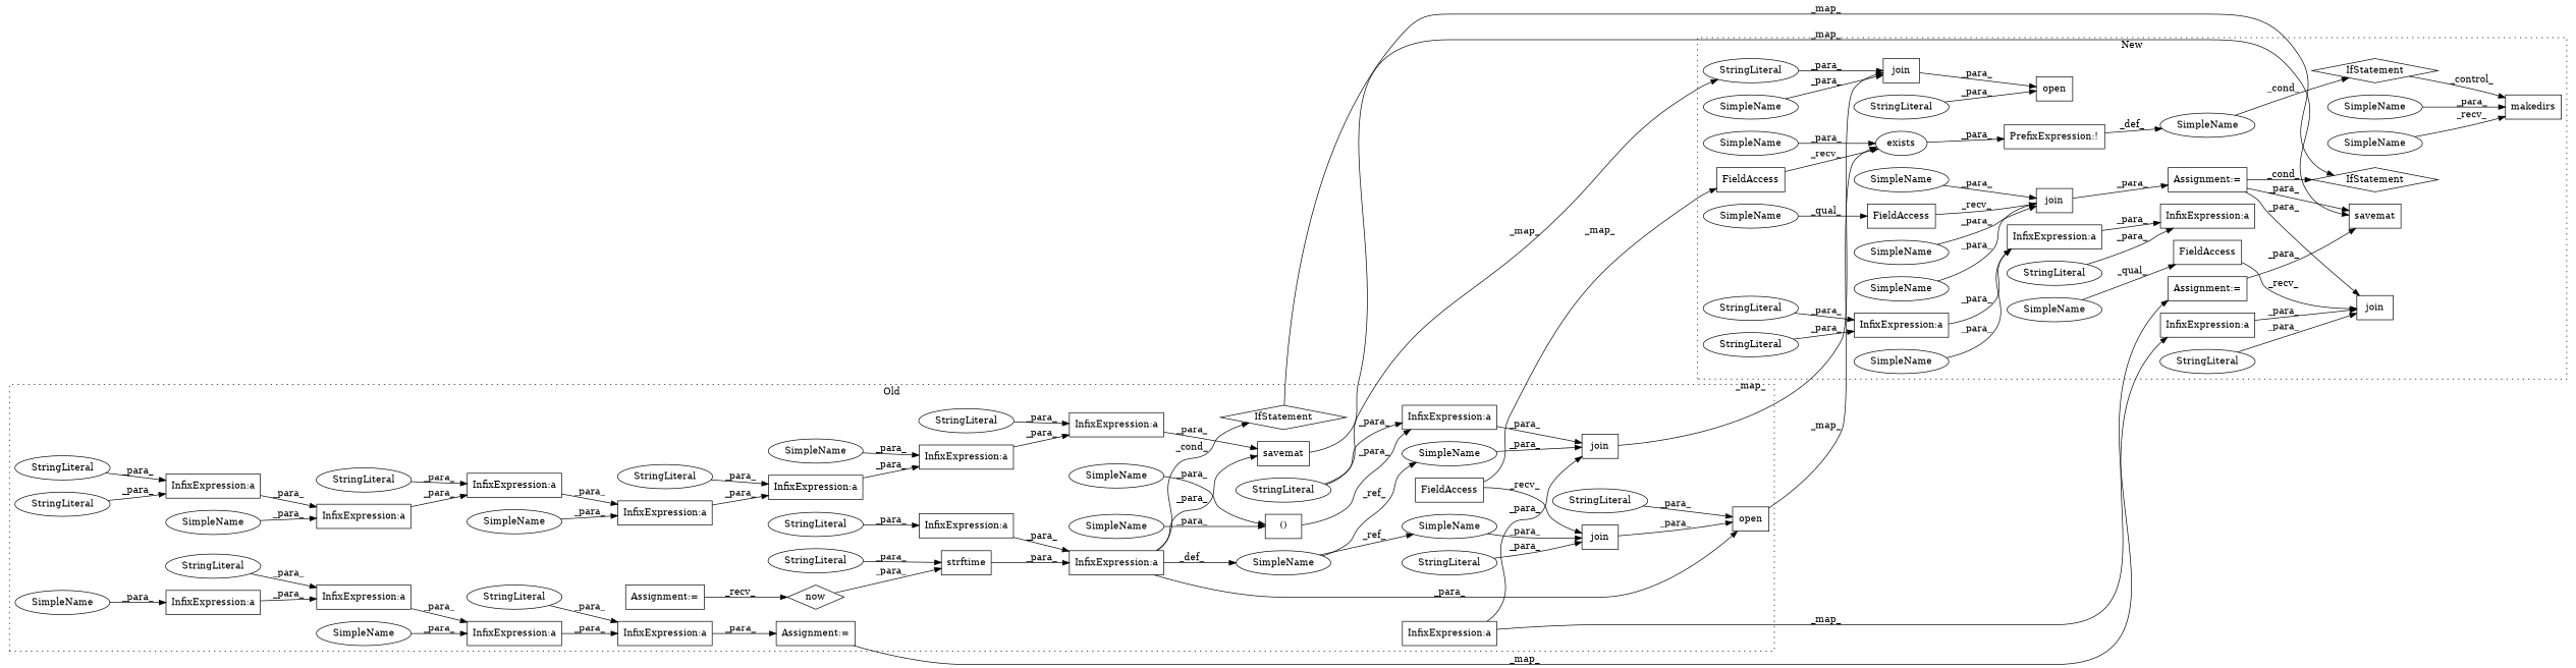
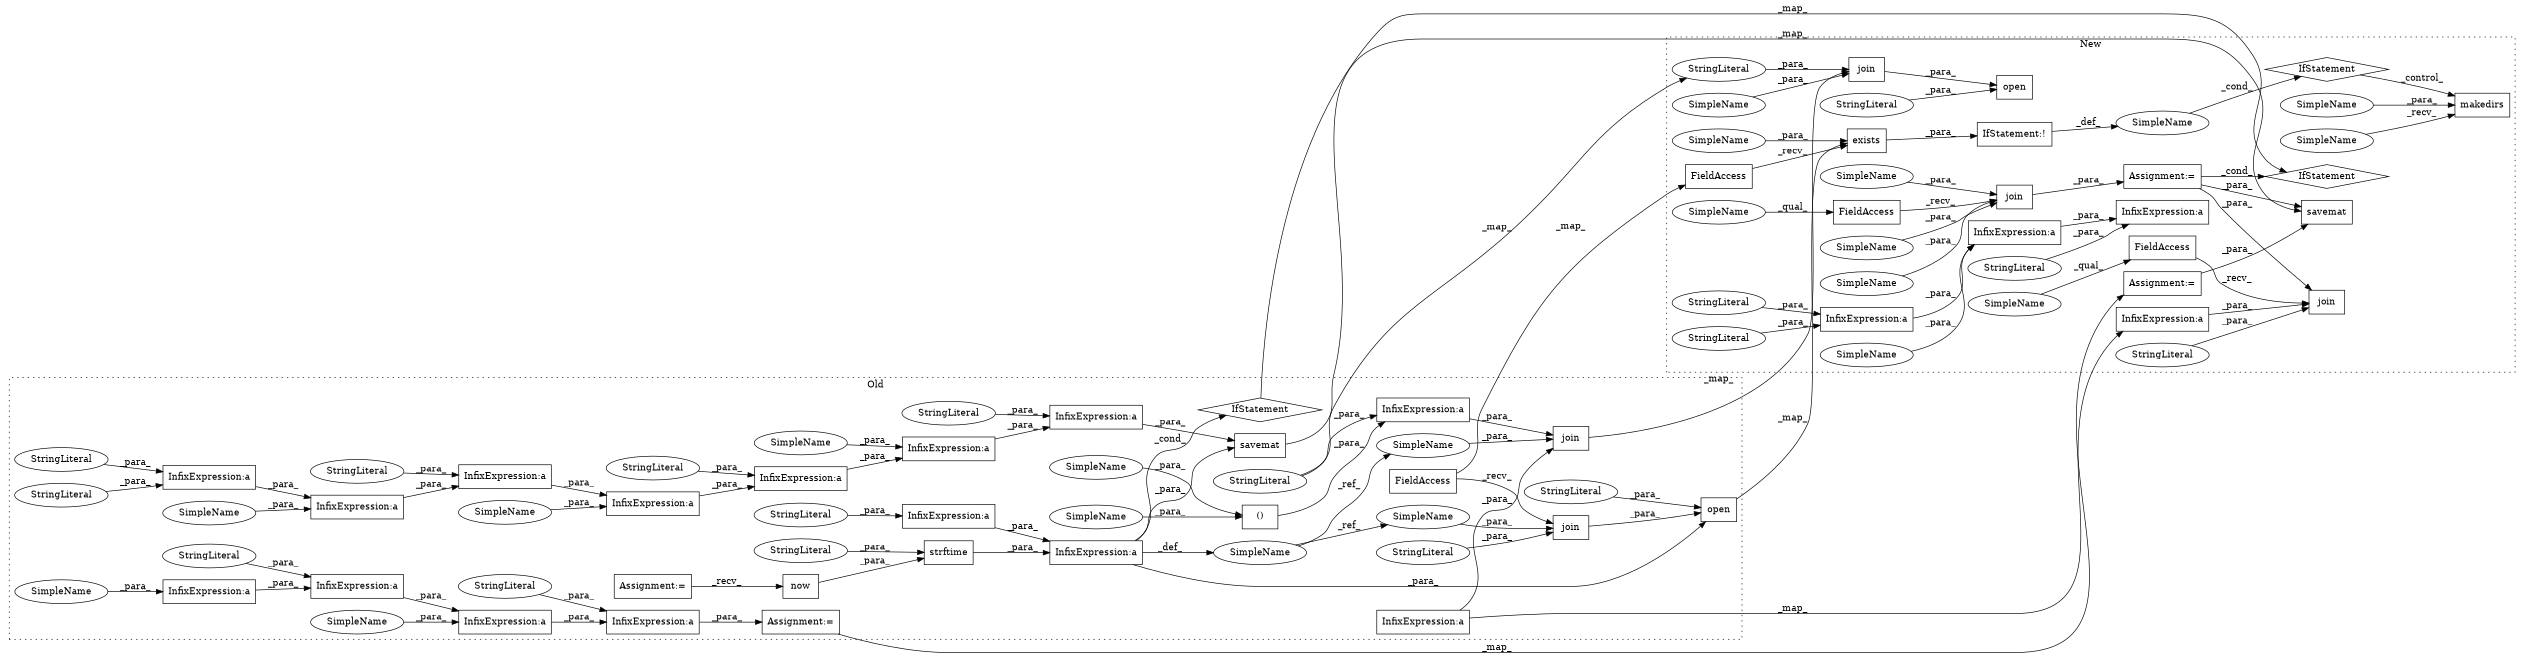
  digraph {
    rankdir=LR
    node [a=42 l=3 s=4874 shape=box]
    n1 [a=32 l="8,1" label=savemat s="5144,5214"]
    n2 [a=27 label="InfixExpression:a" s=5081]
    n3 [a=27 label="InfixExpression:a" s=3300]
    n4 [a=27 label="InfixExpression:a" s=5063]
    n5 [a=27 label="InfixExpression:a" s=5102]
    n6 [a=27 label="InfixExpression:a" s=5095]
    n7 [a=27 label="InfixExpression:a" s=5117]
    n8 [a=27 label="InfixExpression:a" s=5088]
    n9 [a=27 label="InfixExpression:a" s=3293]
    n10 [a=27 label="InfixExpression:a" s=5070]
    n11 [a=27 label="InfixExpression:a" s=5290]
    n12 [a=106 l=23 label="()"]
    n13 [a=27 l=10 label="InfixExpression:a" s=4864]
    n14 [a=27 label="InfixExpression:a" s=5305]
    n15 [a=27 label="InfixExpression:a" s=5276]
    n16 [a=27 label="InfixExpression:a" s=5283]
    n17 [a=25 l="4,2" label=IfStatement s="3350,3379" shape=diamond]
    n18 [a=32 l="9,1" label=strftime s="3318,3342"]
    n19 [a=27 label="InfixExpression:a" s=4909]
-   n20 [a=32 l=5 label=now s=3312 shape=diamond]
+   n20 [a=32 l=5 label=now s=3312]
    n21 [a=32 l="5,1" label=join s="3546,3573"]
    n22 [a=32 l="5,1" label=open s="3533,3578"]
    n23 [a=32 l="5,1" label=join s="4833,4923"]
    n24 [l=8 label=SimpleName s=3229 shape=ellipse]
    n25 [a=45 l=11 label=StringLiteral s=5052 shape=ellipse]
    n26 [a=45 l=17 label=StringLiteral s=4847 shape=ellipse]
    n27 [a=7 l=8 label="Assignment:=" s=697]
    n28 [a=45 label=StringLiteral s=3575 shape=ellipse]
    n29 [a=45 l=13 label=StringLiteral s=3560 shape=ellipse]
    n30 [a=45 label=StringLiteral s=5286 shape=ellipse]
    n31 [a=45 label=StringLiteral s=3296 shape=ellipse]
    n32 [a=45 label=StringLiteral s=5066 shape=ellipse]
    n33 [a=45 l=6 label=StringLiteral s=5308 shape=ellipse]
    n34 [a=45 label=StringLiteral s=5098 shape=ellipse]
    n35 [a=45 l=6 label=StringLiteral s=5120 shape=ellipse]
    n36 [a=45 l=15 label=StringLiteral s=3327 shape=ellipse]
    n37 [a=45 label=StringLiteral s=5084 shape=ellipse]
    n38 [a=7 l=1 label="Assignment:=" s=5232]
    n39 [a=22 l=7 label=FieldAccess s=3538]
    n40 [l=7 label=SimpleName shape=ellipse]
    n41 [l=7 label=SimpleName s=5073 shape=ellipse]
    n42 [label=SimpleName s=5279 shape=ellipse]
    n43 [label=SimpleName s=5091 shape=ellipse]
    n44 [label=SimpleName s=4894 shape=ellipse]
    n45 [l=11 label=SimpleName s=5105 shape=ellipse]
    n46 [l=11 label=SimpleName s=5293 shape=ellipse]
    n47 [l=8 label=SimpleName s=4838 shape=ellipse]
    n48 [l=8 label=SimpleName s=3551 shape=ellipse]
    n49 [a=32 l="8,1" label=savemat s="5165,5235"]
    n50 [a=27 label="InfixExpression:a" s=5279]
    n51 [a=27 label="InfixExpression:a" s=5301]
    n52 [a=27 label="InfixExpression:a" s=5286]
    n53 [a=25 l="4,2" label=IfStatement s="3976,4005" shape=diamond]
    n54 [a=27 label="InfixExpression:a" s=4966]
    n55 [a=32 l="5,1" label=join s="4930,4980"]
    n56 [a=22 l=7 label=FieldAccess s=4922]
    n57 [a=32 l="9,1" label=makedirs s="3345,3367"]
-   n58 [a=38 l=1 label="PrefixExpression:!" s=3302]
-   n59 [a=32 l="7,1" label=exists s="3311,3331" shape=ellipse]
+   n58 [a=38 l=1 label="IfStatement:!" s=3302]
+   n59 [a=32 l="7,1" label=exists s="3311,3331"]
    n60 [a=22 l=7 label=FieldAccess s=3929]
    n61 [label=SimpleName shape=ellipse l="" s=""]
    n62 [a=25 l="4,2" label=IfStatement s="3298,3332" shape=diamond]
    n63 [a=32 l="5,1" label=join s="3504,3536"]
    n64 [a=45 l=13 label=StringLiteral s=3523 shape=ellipse]
    n65 [a=32 l="5,1" label=join s="3937,3967"]
    n66 [a=45 l=11 label=StringLiteral s=4944 shape=ellipse]
    n67 [a=45 l=6 label=StringLiteral s=5304 shape=ellipse]
    n68 [a=45 l=22 label=StringLiteral s=5257 shape=ellipse]
    n69 [a=45 label=StringLiteral s=5282 shape=ellipse]
    n70 [a=7 l=1 label="Assignment:=" s=3928]
    n71 [a=32 l="5,1" label=open s="3491,3541"]
    n72 [a=45 label=StringLiteral s=3538 shape=ellipse]
    n73 [a=7 l=1 label="Assignment:=" s=5101]
    n74 [a=22 l=7 label=FieldAccess s=3303]
    n75 [l=13 label=SimpleName s=3942 shape=ellipse]
    n76 [l=13 label=SimpleName s=3318 shape=ellipse]
    n77 [l=13 label=SimpleName s=3354 shape=ellipse]
    n78 [l=13 label=SimpleName s=3509 shape=ellipse]
    n79 [l=2 label=SimpleName s=4922 shape=ellipse]
    n80 [l=2 label=SimpleName s=3342 shape=ellipse]
    n81 [l=2 label=SimpleName s=3929 shape=ellipse]
    n82 [l=7 label=SimpleName s=3956 shape=ellipse]
    n83 [label=SimpleName s=3964 shape=ellipse]
    n84 [l=11 label=SimpleName s=5289 shape=ellipse]
    subgraph cluster_1 {
      label=Old
      style=dotted
      n1
      n2
      n3
      n4
      n5
      n6
      n7
      n8
      n9
      n10
      n11
      n12
      n13
      n14
      n15
      n16
      n17
      n18
      n19
      n20
      n21
      n22
      n23
      n24
      n25
      n26
      n27
      n28
      n29
      n30
      n31
      n32
      n33
      n34
      n35
      n36
      n37
      n38
      n39
      n40
      n41
      n42
      n43
      n44
      n45
      n46
      n47
      n48
    }
    subgraph cluster_2 {
      label=New
      style=dotted
      n49
      n50
      n51
      n52
      n53
      n54
      n55
      n56
      n57
      n58
      n59
      n60
      n61
      n62
      n63
      n64
      n65
      n66
      n67
      n68
      n69
      n70
      n71
      n72
      n73
      n74
      n75
      n76
      n77
      n78
      n79
      n80
      n81
      n82
      n83
      n84
    }
    n1 -> n49 [label=_map_]
    n2 -> n8 [label=_para_]
    n3 -> n1 [label=_para_]
    n3 -> n17 [label=_cond_]
    n3 -> n22 [label=_para_]
    n3 -> n24 [label=_def_]
    n4 -> n10 [label=_para_]
    n5 -> n7 [label=_para_]
    n6 -> n5 [label=_para_]
    n7 -> n1 [label=_para_]
    n8 -> n6 [label=_para_]
    n9 -> n3 [label=_para_]
    n10 -> n2 [label=_para_]
    n11 -> n14 [label=_para_]
    n12 -> n13 [label=_para_]
    n13 -> n23 [label=_para_]
    n14 -> n38 [label=_para_]
    n15 -> n16 [label=_para_]
    n16 -> n11 [label=_para_]
    n17 -> n53 [label=_map_]
    n18 -> n3 [label=_para_]
    n19 -> n23 [label=_para_]
    n19 -> n54 [label=_map_]
    n20 -> n18 [label=_para_]
    n21 -> n22 [label=_para_]
    n22 -> n59 [label=_map_]
    n23 -> n63 [label=_map_]
    n24 -> n47 [label=_ref_]
    n24 -> n48 [label=_ref_]
    n25 -> n4 [label=_para_]
    n26 -> n13 [label=_para_]
    n26 -> n64 [label=_map_]
    n27 -> n20 [label=_recv_]
    n28 -> n22 [label=_para_]
    n29 -> n21 [label=_para_]
    n30 -> n16 [label=_para_]
    n31 -> n9 [label=_para_]
    n32 -> n4 [label=_para_]
    n33 -> n14 [label=_para_]
    n34 -> n6 [label=_para_]
    n35 -> n7 [label=_para_]
    n36 -> n18 [label=_para_]
    n37 -> n2 [label=_para_]
    n38 -> n73 [label=_map_]
    n39 -> n21 [label=_recv_]
    n39 -> n74 [label=_map_]
    n40 -> n12 [label=_para_]
    n41 -> n10 [label=_para_]
    n42 -> n15 [label=_para_]
    n43 -> n8 [label=_para_]
    n44 -> n12 [label=_para_]
    n45 -> n5 [label=_para_]
    n46 -> n11 [label=_para_]
    n47 -> n23 [label=_para_]
    n48 -> n21 [label=_para_]
    n50 -> n52 [label=_para_]
    n52 -> n51 [label=_para_]
    n54 -> n55 [label=_para_]
    n56 -> n55 [label=_recv_]
    n58 -> n61 [label=_def_]
    n59 -> n58 [label=_para_]
    n60 -> n65 [label=_recv_]
    n61 -> n62 [label=_cond_]
    n62 -> n57 [label=_control_]
    n63 -> n71 [label=_para_]
    n64 -> n63 [label=_para_]
    n65 -> n70 [label=_para_]
    n66 -> n55 [label=_para_]
    n67 -> n51 [label=_para_]
    n68 -> n50 [label=_para_]
    n69 -> n50 [label=_para_]
    n70 -> n49 [label=_para_]
    n70 -> n53 [label=_cond_]
    n70 -> n55 [label=_para_]
    n72 -> n71 [label=_para_]
    n73 -> n49 [label=_para_]
    n74 -> n59 [label=_recv_]
    n75 -> n65 [label=_para_]
    n76 -> n59 [label=_para_]
    n77 -> n57 [label=_para_]
    n78 -> n63 [label=_para_]
    n79 -> n56 [label=_qual_]
    n80 -> n57 [label=_recv_]
    n81 -> n60 [label=_qual_]
    n82 -> n65 [label=_para_]
    n83 -> n65 [label=_para_]
    n84 -> n52 [label=_para_]
  }
